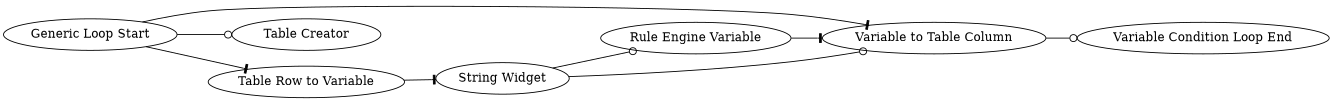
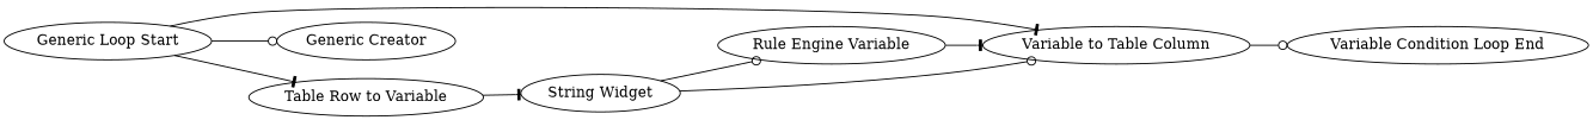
  digraph {
    rankdir=LR
    edge [arrowhead=odot]
    n1 [label="String Widget"]
    n2 [label="Rule Engine Variable"]
    n3 [label="Variable to Table Column"]
    n4 [label="Variable Condition Loop End"]
-   n5 [label="Table Creator"]
+   n5 [label="Generic Creator"]
    n6 [label="Generic Loop Start"]
    n7 [label="Table Row to Variable"]
    n1 -> n2
    n1 -> n3
    n2 -> n3 [arrowhead=tee]
    n3 -> n4
    n6 -> n3 [arrowhead=tee]
    n6 -> n5
    n6 -> n7 [arrowhead=tee]
    n7 -> n1 [arrowhead=tee]
  }
